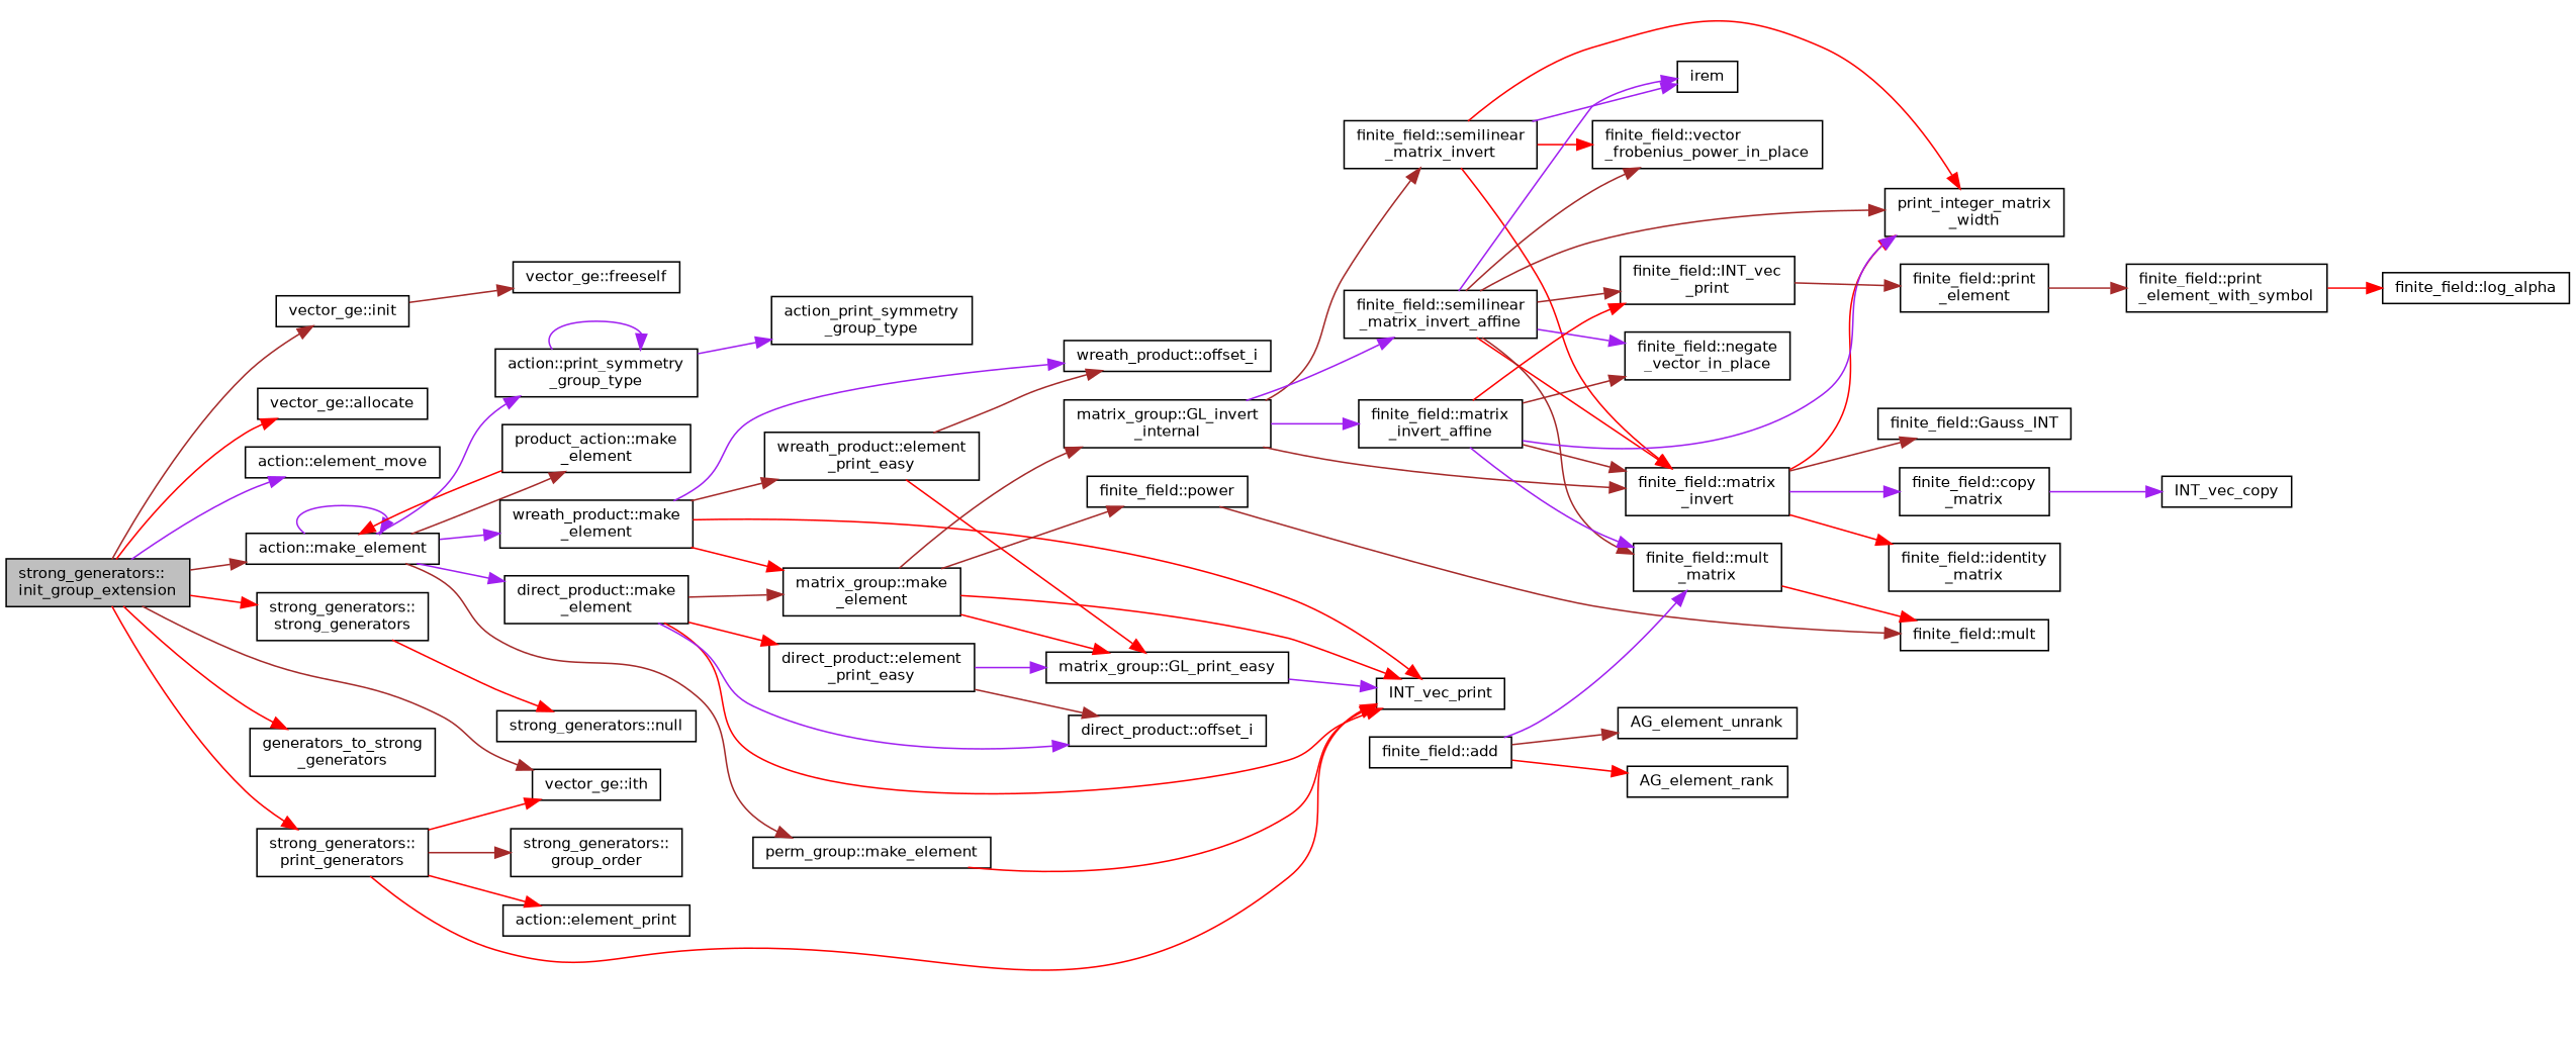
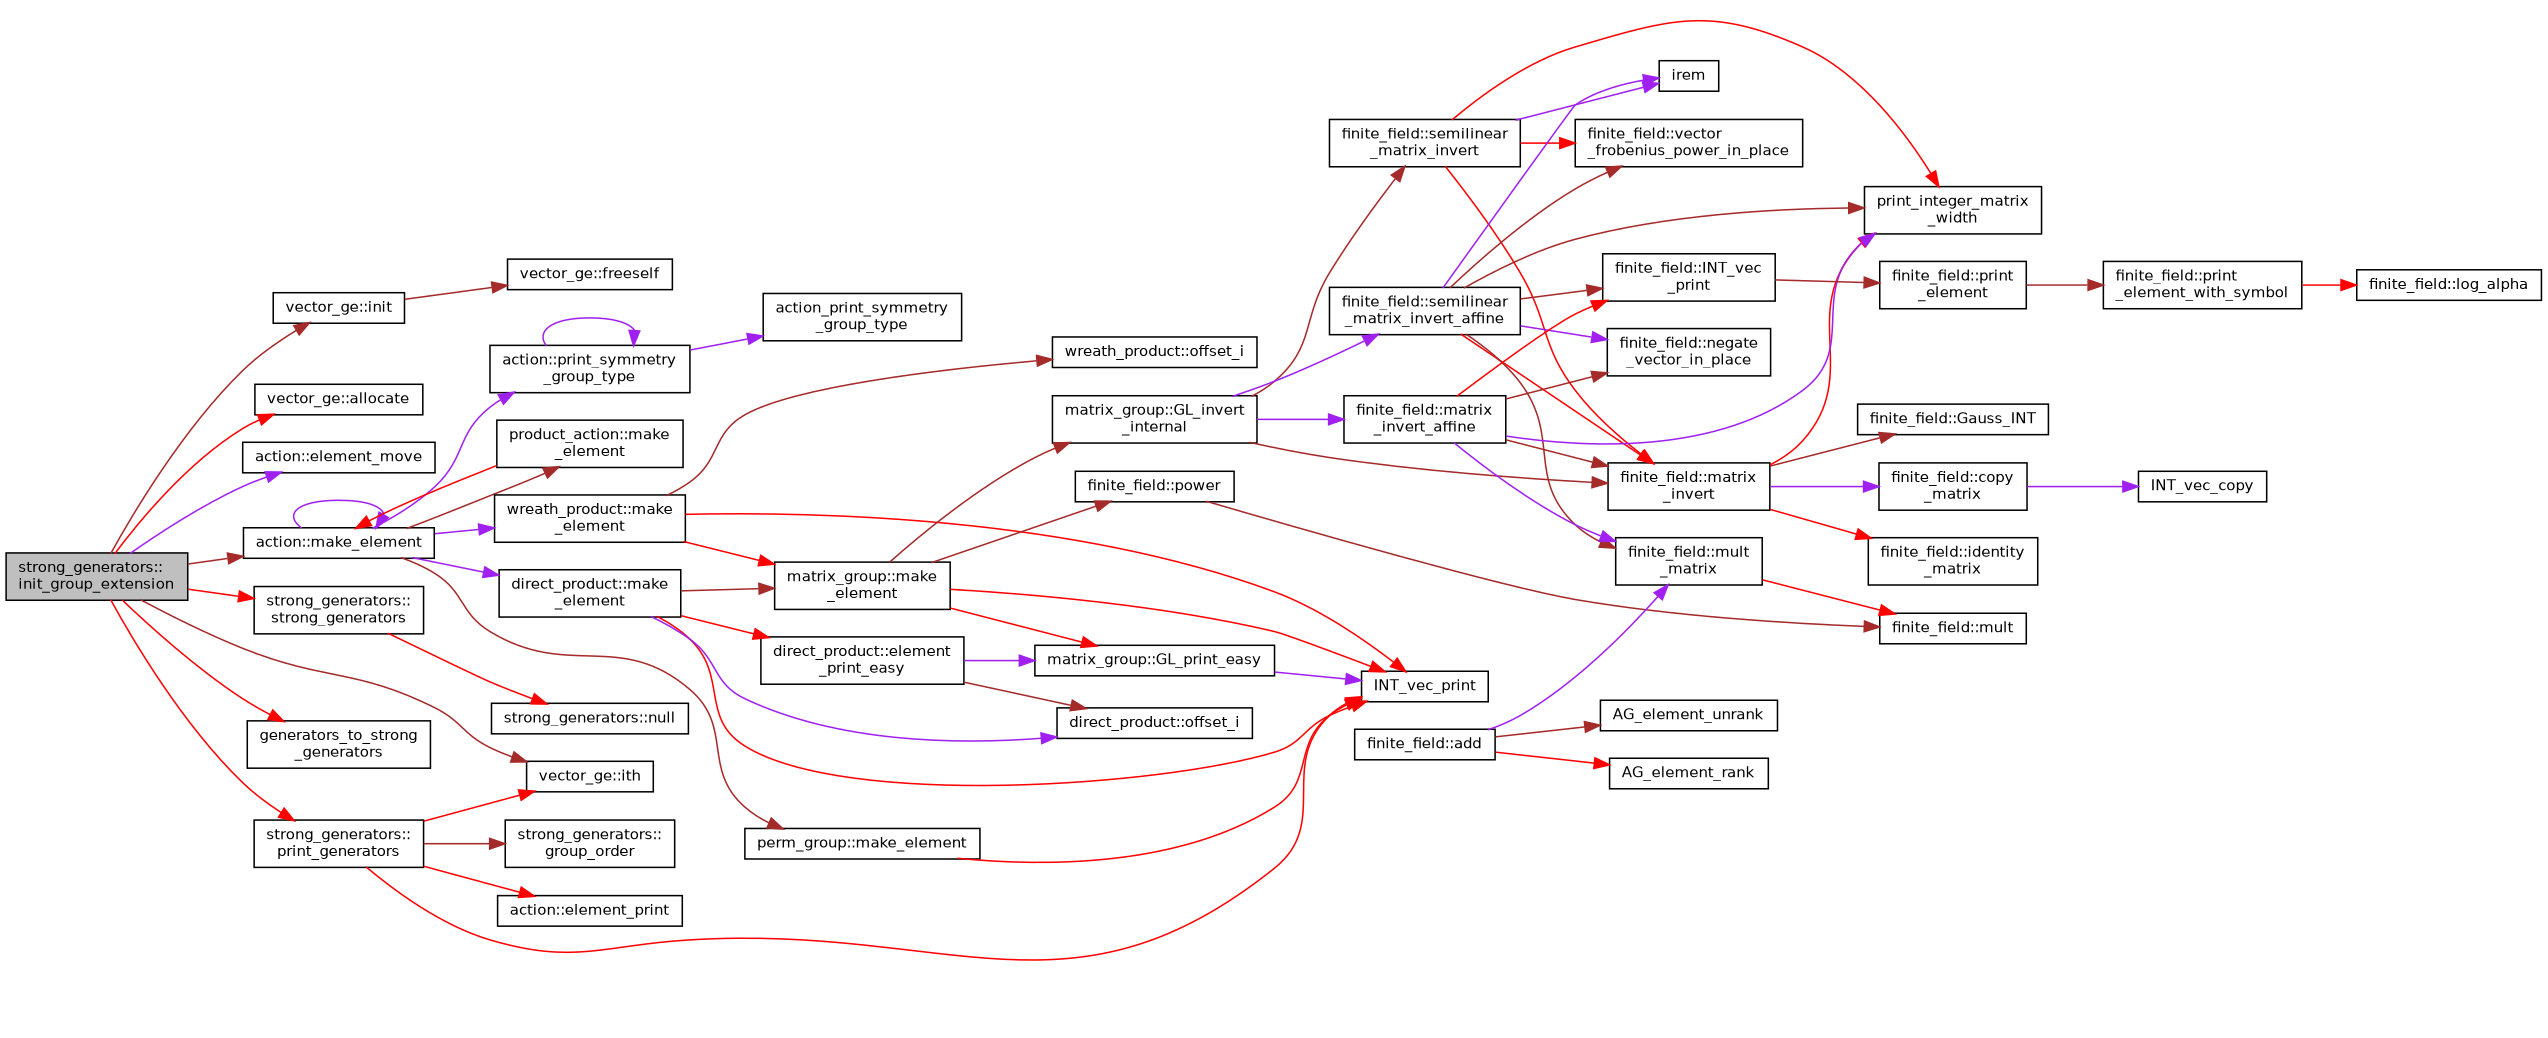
  digraph {
    rankdir=LR
    node [color=black fillcolor=white fontname=Helvetica fontsize=10 shape=record style=filled]
    edge [color=red fontname=Helvetica fontsize=10 labelfontname=Helvetica labelfontsize=10 style=solid]
    n1 [fillcolor=grey75 fontcolor=black height=0.2 label="strong_generators::\linit_group_extension" width=0.4]
    n2 [height=0.2 label="vector_ge::init" width=0.4]
    n3 [height=0.2 label="vector_ge::allocate" width=0.4]
    n4 [height=0.2 label="action::element_move" width=0.4]
    n5 [height=0.2 label="vector_ge::ith" width=0.4]
    n6 [height=0.2 label="action::make_element" width=0.4]
    n7 [height=0.2 label="strong_generators::\lstrong_generators" width=0.4]
    n8 [height=0.2 label="generators_to_strong\l_generators" width=0.4]
    n9 [height=0.2 label="strong_generators::\lprint_generators" width=0.4]
    n10 [height=0.2 label="vector_ge::freeself" width=0.4]
    n11 [height=0.2 label="product_action::make\l_element" width=0.4]
    n12 [height=0.2 label="wreath_product::make\l_element" width=0.4]
    n13 [height=0.2 label="direct_product::make\l_element" width=0.4]
    n14 [height=0.2 label="perm_group::make_element" width=0.4]
    n15 [height=0.2 label="action::print_symmetry\l_group_type" width=0.4]
    n16 [height=0.2 label="strong_generators::null" width=0.4]
    n17 [height=0.2 label=INT_vec_print width=0.4]
    n18 [height=0.2 label="strong_generators::\lgroup_order" width=0.4]
    n19 [height=0.2 label="action::element_print" width=0.4]
    n20 [height=0.2 label="matrix_group::make\l_element" width=0.4]
    n21 [height=0.2 label="finite_field::power" width=0.4]
    n22 [height=0.2 label="matrix_group::GL_invert\l_internal" width=0.4]
    n23 [height=0.2 label="matrix_group::GL_print_easy" width=0.4]
    n24 [height=0.2 label="wreath_product::offset_i" width=0.4]
-   n25 [height=0.2 label="wreath_product::element\l_print_easy" width=0.4]
    n26 [height=0.2 label="direct_product::offset_i" width=0.4]
    n27 [height=0.2 label="direct_product::element\l_print_easy" width=0.4]
    n28 [height=0.2 label="action_print_symmetry\l_group_type" width=0.4]
    n29 [height=0.2 label="finite_field::mult" width=0.4]
    n30 [height=0.2 label="finite_field::semilinear\l_matrix_invert" width=0.4]
    n31 [height=0.2 label="finite_field::matrix\l_invert" width=0.4]
    n32 [height=0.2 label="finite_field::semilinear\l_matrix_invert_affine" width=0.4]
    n33 [height=0.2 label="finite_field::matrix\l_invert_affine" width=0.4]
    n34 [height=0.2 label="print_integer_matrix\l_width" width=0.4]
    n35 [height=0.2 label="finite_field::vector\l_frobenius_power_in_place" width=0.4]
    n36 [height=0.2 label=irem width=0.4]
    n37 [height=0.2 label="finite_field::copy\l_matrix" width=0.4]
    n38 [height=0.2 label="finite_field::identity\l_matrix" width=0.4]
    n39 [height=0.2 label="finite_field::Gauss_INT" width=0.4]
    n40 [height=0.2 label="finite_field::INT_vec\l_print" width=0.4]
    n41 [height=0.2 label="finite_field::mult\l_matrix" width=0.4]
    n42 [height=0.2 label="finite_field::negate\l_vector_in_place" width=0.4]
    n43 [height=0.2 label=INT_vec_copy width=0.4]
    n44 [height=0.2 label="finite_field::print\l_element" width=0.4]
    n45 [height=0.2 label="finite_field::print\l_element_with_symbol" width=0.4]
    n46 [height=0.2 label="finite_field::log_alpha" width=0.4]
    n47 [height=0.2 label="finite_field::add" width=0.4]
    n48 [height=0.2 label=AG_element_unrank width=0.4]
    n49 [height=0.2 label=AG_element_rank width=0.4]
    n1 -> n2 [color=brown]
    n1 -> n3
    n1 -> n4 [color=purple]
    n1 -> n5 [color=brown]
    n1 -> n6 [color=brown]
    n1 -> n7
    n1 -> n8
    n1 -> n9
    n2 -> n10 [color=brown]
    n6 -> n6 [color=purple]
    n6 -> n11 [color=brown]
    n6 -> n12 [color=purple]
    n6 -> n13 [color=purple]
    n6 -> n14 [color=brown]
    n6 -> n15 [color=purple]
    n7 -> n16
    n9 -> n5
    n9 -> n17
    n9 -> n18 [color=brown]
    n9 -> n19
    n11 -> n6
    n12 -> n17
    n12 -> n20
-   n12 -> n24 [color=purple]
-   n12 -> n25 [color=brown]
+   n12 -> n24 [color=brown]
    n13 -> n17
    n13 -> n20 [color=brown]
    n13 -> n26 [color=purple]
    n13 -> n27
    n14 -> n17
    n15 -> n15 [color=purple]
    n15 -> n28 [color=purple]
    n20 -> n17
    n20 -> n21 [color=brown]
    n20 -> n22 [color=brown]
    n20 -> n23
    n21 -> n29 [color=brown]
    n22 -> n30 [color=brown]
    n22 -> n31 [color=brown]
    n22 -> n32 [color=purple]
    n22 -> n33 [color=purple]
    n23 -> n17 [color=purple]
-   n25 -> n23
-   n25 -> n24 [color=brown]
    n27 -> n23 [color=purple]
    n27 -> n26 [color=brown]
    n30 -> n31
    n30 -> n34
    n30 -> n35
    n30 -> n36 [color=purple]
    n31 -> n34
    n31 -> n37 [color=purple]
    n31 -> n38
    n31 -> n39 [color=brown]
    n32 -> n31
    n32 -> n34 [color=brown]
    n32 -> n35 [color=brown]
    n32 -> n36 [color=purple]
    n32 -> n40 [color=brown]
    n32 -> n41 [color=brown]
    n32 -> n42 [color=purple]
    n33 -> n31 [color=brown]
    n33 -> n34 [color=purple]
    n33 -> n40
    n33 -> n41 [color=purple]
    n33 -> n42 [color=brown]
    n37 -> n43 [color=purple]
    n40 -> n44 [color=brown]
    n41 -> n29
    n44 -> n45 [color=brown]
    n45 -> n46
    n47 -> n41 [color=purple]
    n47 -> n48 [color=brown]
    n47 -> n49
  }
